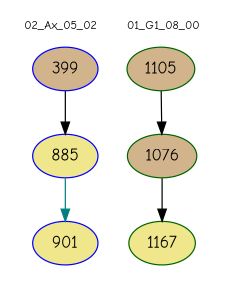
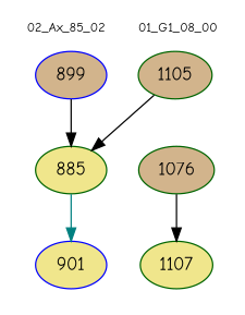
  digraph {
    fontname="Comic Neue"
    node [color=darkgreen fillcolor=tan fontname="Comic Neue" style=filled]
    edge [color=black fontname="Comic Neue"]
-   n1 [color=blue label=399]
-   n2 [color=blue fillcolor=khaki label=885]
+   n1 [color=blue label=899]
+   n2 [fillcolor=khaki label=885]
    n3 [color=blue fillcolor=khaki label=901]
    n4 [label=1105]
    n5 [label=1076]
-   n6 [fillcolor=khaki label=1167]
+   n6 [fillcolor=khaki label=1107]
    subgraph cluster_1 {
      color=white
      fontsize=10
-     label="02_Ax_05_02"
+     label="02_Ax_85_02"
      n1
      n2
      n3
    }
    subgraph cluster_2 {
      color=white
      fontsize=10
      label="01_G1_08_00"
      n4
      n5
      n6
    }
    n1 -> n2
    n2 -> n3 [color=teal]
-   n4 -> n5
+   n4 -> n2
    n5 -> n6
  }
